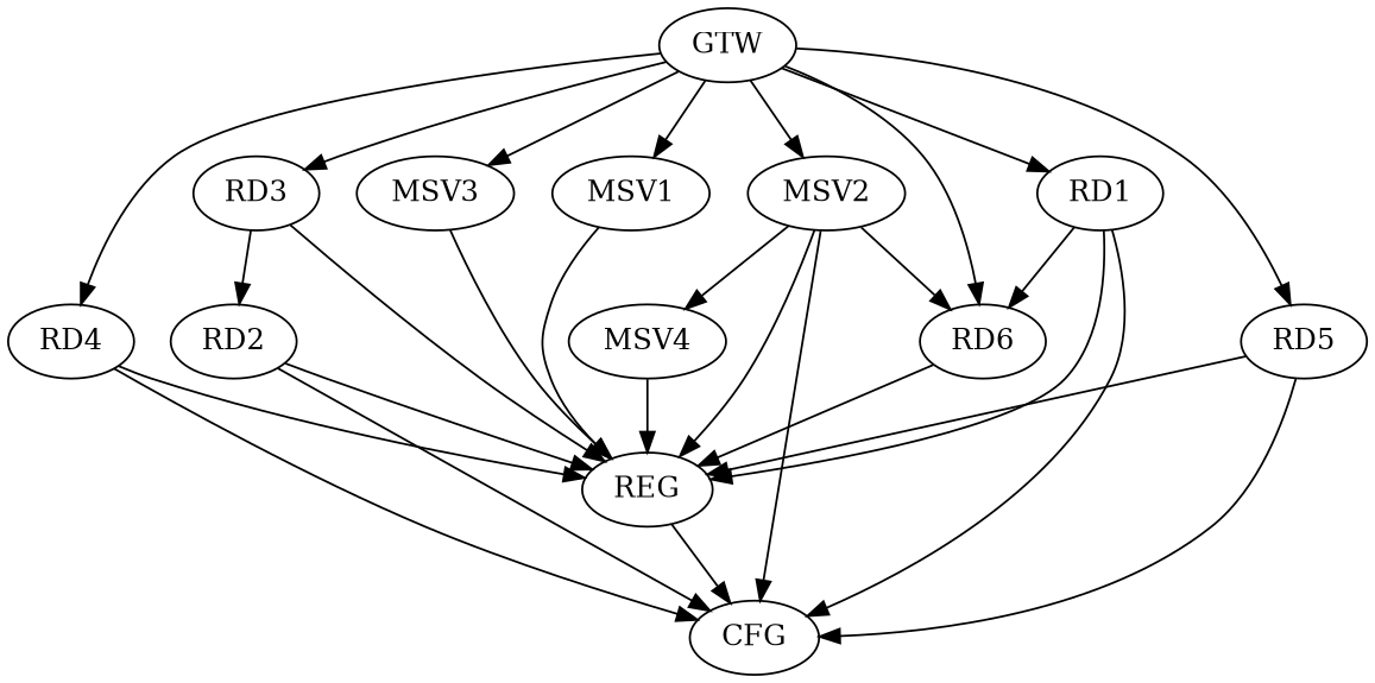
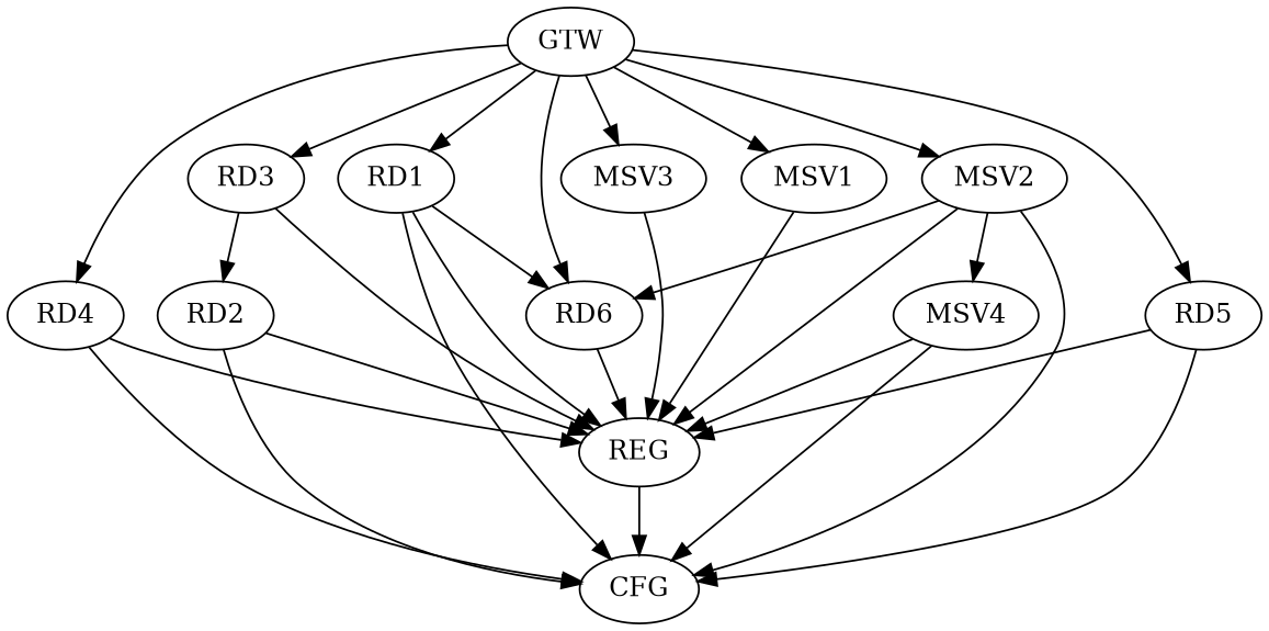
  strict digraph {
    n1 [label=RD1]
    n2 [label=RD6]
    n3 [label=REG]
    n4 [label=CFG]
    n5 [label=RD2]
    n6 [label=RD3]
    n7 [label=RD4]
    n8 [label=RD5]
    n9 [label=GTW]
    n10 [label=MSV1]
    n11 [label=MSV2]
    n12 [label=MSV3]
    n13 [label=MSV4]
    n1 -> n2
    n1 -> n3
    n1 -> n4
    n2 -> n3
    n3 -> n4
    n5 -> n3
    n5 -> n4
    n6 -> n3
    n6 -> n5
    n7 -> n3
    n7 -> n4
    n8 -> n3
    n8 -> n4
    n9 -> n1
    n9 -> n2
    n9 -> n6
    n9 -> n7
    n9 -> n8
    n9 -> n10
    n9 -> n11
    n9 -> n12
    n10 -> n3
    n11 -> n2
    n11 -> n3
    n11 -> n4
    n11 -> n13
    n12 -> n3
    n13 -> n3
+   n13 -> n4
  }
